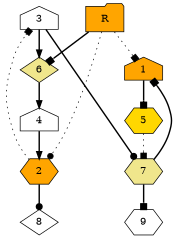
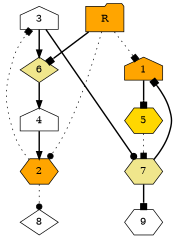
  digraph {
    node [fillcolor=white shape=hexagon style=filled]
    edge [arrowhead=box style=bold]
    1 [fillcolor=orange shape=house]
    5 [fillcolor=gold]
    7 [fillcolor=khaki]
    2 [fillcolor=orange]
    3 [shape=house]
    8 [shape=diamond]
    6 [fillcolor=khaki shape=diamond]
    4 [shape=house]
    9
    R [fillcolor=orange shape=folder]
    1 -> 5
    5 -> 7 [style=dotted]
    7 -> 1
    7 -> 9
    2 -> 3 [style=dotted]
-   2 -> 8 [arrowhead=dot]
+   2 -> 8 [arrowhead=dot style=dotted]
    3 -> 7 [arrowhead=dot]
    3 -> 6 [arrowhead=normal]
    6 -> 4 [arrowhead=normal]
    4 -> 2 [arrowhead=normal]
    R -> 1 [style=dotted]
    R -> 2 [arrowhead=dot style=dotted]
    R -> 6
  }
